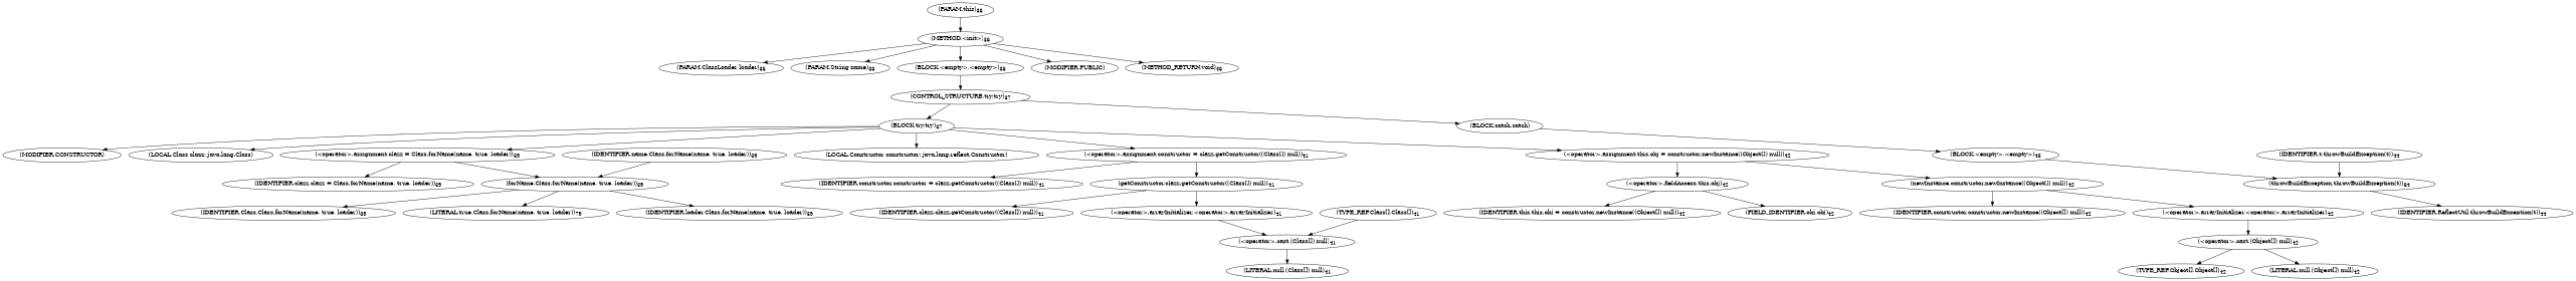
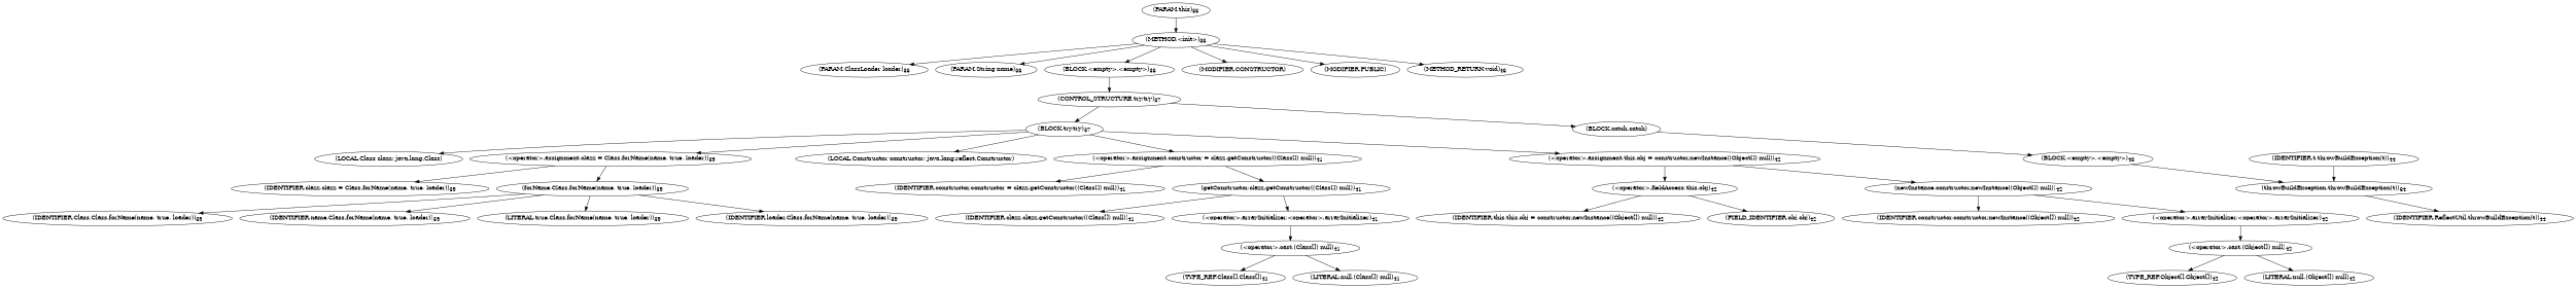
  digraph {
    n1 [label=<(METHOD,&lt;init&gt;)<SUB>36</SUB>>]
    n2 [label=<(PARAM,ClassLoader loader)<SUB>36</SUB>>]
    n3 [label=<(PARAM,String name)<SUB>36</SUB>>]
    n4 [label=<(BLOCK,&lt;empty&gt;,&lt;empty&gt;)<SUB>36</SUB>>]
    n5 [label=<(MODIFIER,CONSTRUCTOR)>]
    n6 [label=<(MODIFIER,PUBLIC)>]
    n7 [label=<(METHOD_RETURN,void)<SUB>46</SUB>>]
    n8 [label=<(PARAM,this)<SUB>36</SUB>>]
    n9 [label=<(CONTROL_STRUCTURE,try,try)<SUB>37</SUB>>]
    n10 [label=<(BLOCK,try,try)<SUB>37</SUB>>]
    n11 [label=<(BLOCK,catch,catch)>]
    n12 [label=<(LOCAL,Class clazz: java.lang.Class)>]
    n13 [label=<(&lt;operator&gt;.assignment,clazz = Class.forName(name, true, loader))<SUB>39</SUB>>]
    n14 [label=<(LOCAL,Constructor constructor: java.lang.reflect.Constructor)>]
    n15 [label=<(&lt;operator&gt;.assignment,constructor = clazz.getConstructor((Class[]) null))<SUB>41</SUB>>]
    n16 [label=<(&lt;operator&gt;.assignment,this.obj = constructor.newInstance((Object[]) null))<SUB>42</SUB>>]
    n17 [label=<(BLOCK,&lt;empty&gt;,&lt;empty&gt;)<SUB>43</SUB>>]
    n18 [label=<(IDENTIFIER,clazz,clazz = Class.forName(name, true, loader))<SUB>39</SUB>>]
    n19 [label=<(forName,Class.forName(name, true, loader))<SUB>39</SUB>>]
    n20 [label=<(IDENTIFIER,constructor,constructor = clazz.getConstructor((Class[]) null))<SUB>41</SUB>>]
    n21 [label=<(getConstructor,clazz.getConstructor((Class[]) null))<SUB>41</SUB>>]
    n22 [label=<(&lt;operator&gt;.fieldAccess,this.obj)<SUB>42</SUB>>]
    n23 [label=<(newInstance,constructor.newInstance((Object[]) null))<SUB>42</SUB>>]
    n24 [label=<(IDENTIFIER,Class,Class.forName(name, true, loader))<SUB>39</SUB>>]
    n25 [label=<(IDENTIFIER,name,Class.forName(name, true, loader))<SUB>39</SUB>>]
-   n26 [label=<(LITERAL,true,Class.forName(name, true, loader))<SUB>79</SUB>>]
+   n26 [label=<(LITERAL,true,Class.forName(name, true, loader))<SUB>39</SUB>>]
    n27 [label=<(IDENTIFIER,loader,Class.forName(name, true, loader))<SUB>39</SUB>>]
    n28 [label=<(IDENTIFIER,clazz,clazz.getConstructor((Class[]) null))<SUB>41</SUB>>]
    n29 [label=<(&lt;operator&gt;.arrayInitializer,&lt;operator&gt;.arrayInitializer)<SUB>41</SUB>>]
    n30 [label=<(&lt;operator&gt;.cast,(Class[]) null)<SUB>41</SUB>>]
    n31 [label=<(TYPE_REF,Class[],Class[])<SUB>41</SUB>>]
    n32 [label=<(LITERAL,null,(Class[]) null)<SUB>41</SUB>>]
    n33 [label=<(IDENTIFIER,this,this.obj = constructor.newInstance((Object[]) null))<SUB>42</SUB>>]
    n34 [label=<(FIELD_IDENTIFIER,obj,obj)<SUB>42</SUB>>]
    n35 [label=<(IDENTIFIER,constructor,constructor.newInstance((Object[]) null))<SUB>42</SUB>>]
    n36 [label=<(&lt;operator&gt;.arrayInitializer,&lt;operator&gt;.arrayInitializer)<SUB>42</SUB>>]
    n37 [label=<(&lt;operator&gt;.cast,(Object[]) null)<SUB>42</SUB>>]
    n38 [label=<(TYPE_REF,Object[],Object[])<SUB>42</SUB>>]
    n39 [label=<(LITERAL,null,(Object[]) null)<SUB>42</SUB>>]
    n40 [label=<(throwBuildException,throwBuildException(t))<SUB>64</SUB>>]
    n41 [label=<(IDENTIFIER,ReflectUtil,throwBuildException(t))<SUB>44</SUB>>]
    n42 [label=<(IDENTIFIER,t,throwBuildException(t))<SUB>44</SUB>>]
    n1 -> n2
    n1 -> n3
    n1 -> n4
-   n10 -> n5
+   n1 -> n5
    n1 -> n6
    n1 -> n7
    n4 -> n9
    n8 -> n1
    n9 -> n10
    n9 -> n11
    n10 -> n12
    n10 -> n13
    n10 -> n14
    n10 -> n15
    n10 -> n16
    n11 -> n17
    n13 -> n18
    n13 -> n19
    n15 -> n20
    n15 -> n21
    n16 -> n22
    n16 -> n23
    n17 -> n40
    n19 -> n24
-   n25 -> n19
+   n19 -> n25
    n19 -> n26
    n19 -> n27
    n21 -> n28
    n21 -> n29
    n22 -> n33
    n22 -> n34
    n23 -> n35
    n23 -> n36
    n29 -> n30
-   n31 -> n30
+   n30 -> n31
    n30 -> n32
    n36 -> n37
    n37 -> n38
    n37 -> n39
    n40 -> n41
    n42 -> n40
  }
